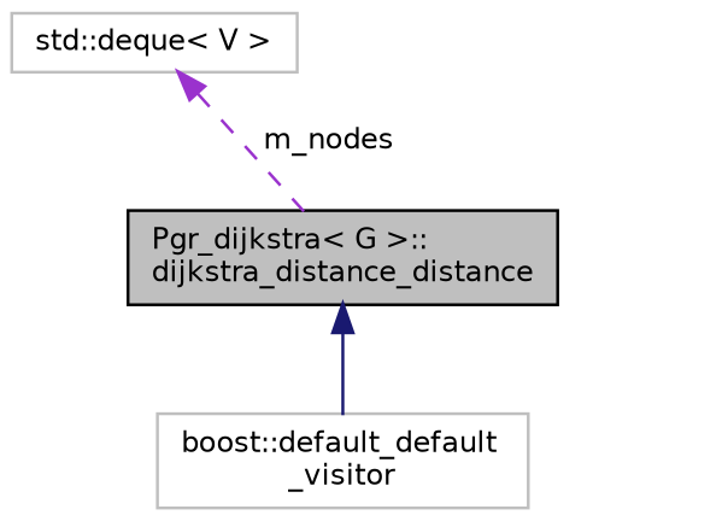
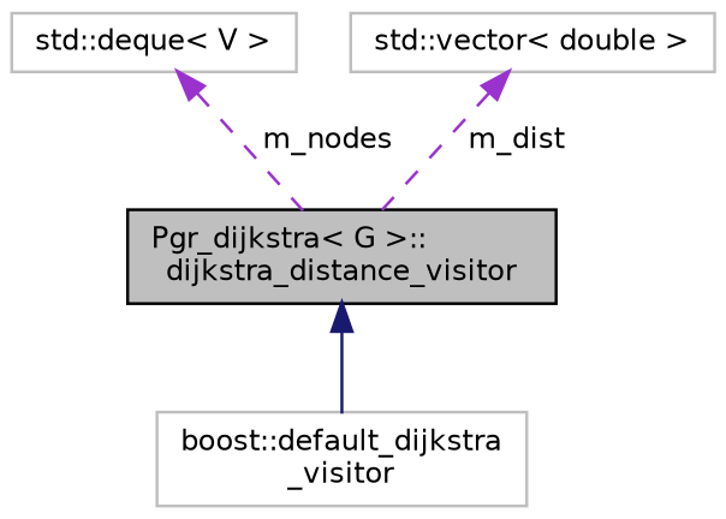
  digraph {
    node [color=grey75 fillcolor=white fontname=Helvetica fontsize=10 shape=record style=filled]
    edge [color=darkorchid3 dir=back fontname=Helvetica fontsize=10 labelfontname=Helvetica labelfontsize=10 style=dashed]
-   n1 [color=black fillcolor=grey75 fontcolor=black height=0.2 label="Pgr_dijkstra\< G \>::\ldijkstra_distance_distance" width=0.4]
-   n2 [height=0.2 label="boost::default_default\l_visitor" width=0.4]
+   n1 [color=black fillcolor=grey75 fontcolor=black height=0.2 label="Pgr_dijkstra\< G \>::\ldijkstra_distance_visitor" width=0.4]
+   n2 [height=0.2 label="boost::default_dijkstra\l_visitor" width=0.4]
    n3 [height=0.2 label="std::deque\< V \>" width=0.4]
+   n4 [height=0.2 label="std::vector\< double \>" width=0.4]
    n1 -> n2 [color=midnightblue style=solid]
    n3 -> n1 [label=" m_nodes"]
+   n4 -> n1 [label=" m_dist"]
  }
